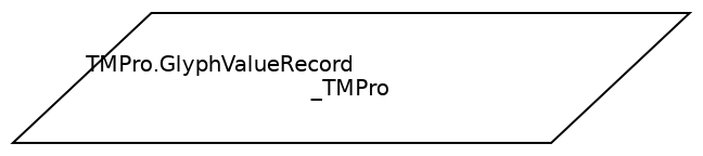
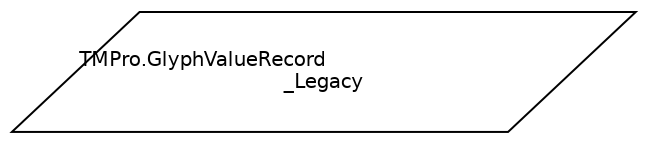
  digraph {
    rankdir=LR
-   n1 [color=black fillcolor=white fontname=Helvetica fontsize=10 height=0.2 label="TMPro.GlyphValueRecord\l_TMPro" shape=parallelogram style=filled width=0.4]
+   n1 [color=black fillcolor=white fontname=Helvetica fontsize=10 height=0.2 label="TMPro.GlyphValueRecord\l_Legacy" shape=parallelogram style=filled width=0.4]
  }
